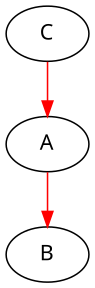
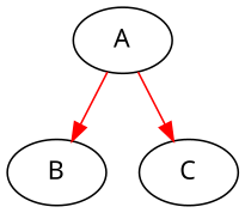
  digraph {
    fontname="Noto Sans"
    node [fontname="Noto Sans"]
    edge [color=red fontname="Noto Sans"]
    A
    B
    C
    A -> B
-   C -> A
+   A -> C
  }
